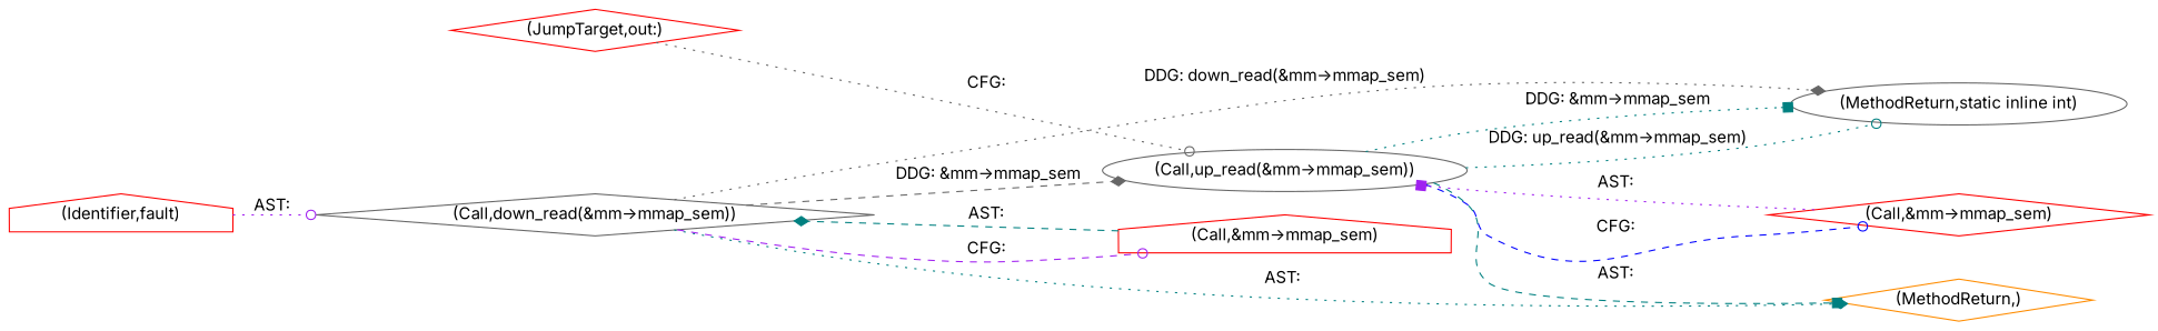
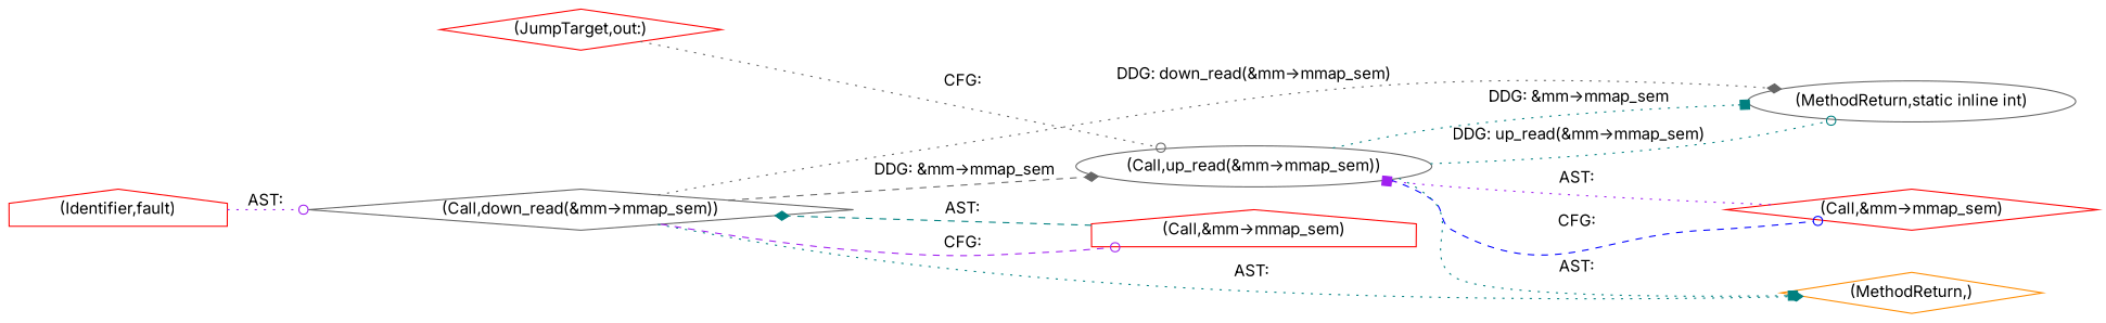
  digraph {
    fontname=Inter
    rankdir=LR
    node [color=red fontname=Inter shape=diamond]
    edge [arrowhead=odot color=teal fontname=Inter style=dotted]
    n1 [color=gray40 label="(Call,up_read(&mm->mmap_sem))" shape=ellipse]
    n2 [color=gray40 label="(MethodReturn,static inline int)" shape=ellipse]
    n3 [label="(Call,&mm->mmap_sem)"]
    n4 [color=darkorange label="(MethodReturn,)"]
    n5 [color=gray40 label="(Call,down_read(&mm->mmap_sem))"]
    n6 [label="(Call,&mm->mmap_sem)" shape=house]
    n7 [label="(Identifier,fault)" shape=house]
    n8 [label="(JumpTarget,out:)"]
    n1 -> n2 [label="DDG: up_read(&mm->mmap_sem)"]
    n1 -> n2 [arrowhead=box label="DDG: &mm->mmap_sem"]
    n1 -> n3 [color=blue label="CFG: " style=dashed]
-   n1 -> n4 [arrowhead=box label="AST: " style=dashed]
+   n1 -> n4 [arrowhead=box label="AST: "]
    n3 -> n1 [arrowhead=box color=purple label="AST: "]
    n5 -> n1 [arrowhead=diamond color=gray40 label="DDG: &mm->mmap_sem" style=dashed]
    n5 -> n2 [arrowhead=diamond color=gray40 label="DDG: down_read(&mm->mmap_sem)"]
    n5 -> n4 [arrowhead=diamond label="AST: "]
    n5 -> n6 [color=purple label="CFG: " style=dashed]
    n6 -> n5 [arrowhead=diamond label="AST: " style=dashed]
    n7 -> n5 [color=purple label="AST: "]
    n8 -> n1 [color=gray40 label="CFG: "]
  }
